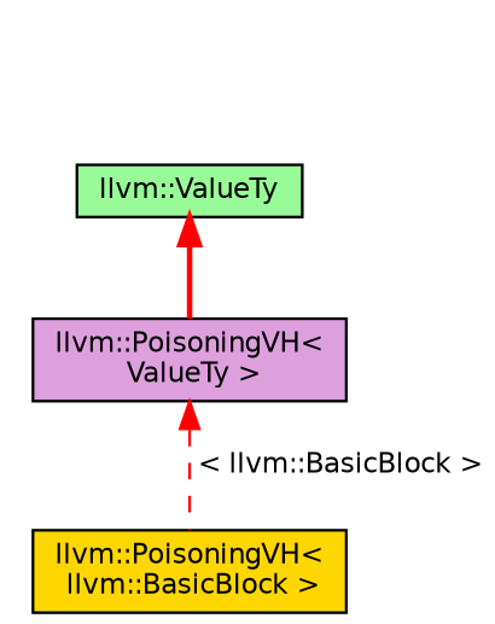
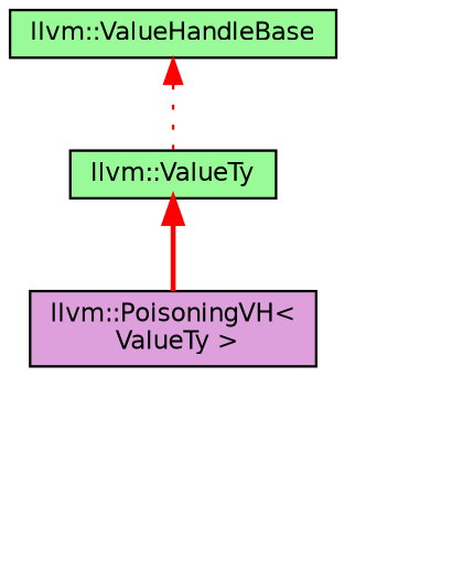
  digraph {
    node [color=black fillcolor=palegreen fontname=Helvetica fontsize=10 shape=box style=filled]
    edge [color=red dir=back fontname=Helvetica fontsize=10 labelfontname=Helvetica labelfontsize=10]
    n1 [fillcolor=plum fontcolor=black height=0.2 label="llvm::PoisoningVH\<\l ValueTy \>" width=0.4]
-   n2 [fillcolor=gold height=0.2 label="llvm::PoisoningVH\<\l llvm::BasicBlock \>" width=0.4]
    n3 [height=0.2 label="llvm::ValueTy" width=0.4]
-   n1 -> n2 [label=" \< llvm::BasicBlock \>" style=dashed]
+   n4 [height=0.2 label="llvm::ValueHandleBase" width=0.4]
    n3 -> n1 [style=bold]
+   n4 -> n3 [style=dotted]
  }
